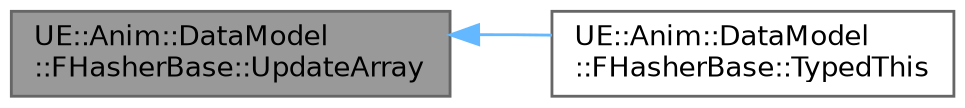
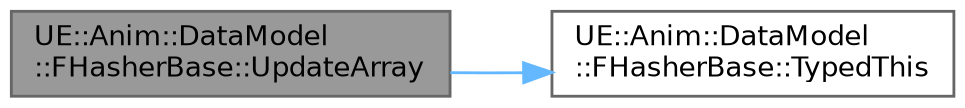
  digraph {
    rankdir=LR
    node [fontname=Helvetica fontsize=10 shape=box style=filled]
    n1 [color=gray40 fillcolor=grey60 fontcolor=black height=0.2 label="UE::Anim::DataModel\l::FHasherBase::UpdateArray" width=0.4]
    n2 [color=grey40 fillcolor=white height=0.2 label="UE::Anim::DataModel\l::FHasherBase::TypedThis" width=0.4]
-   n2 -> n1 [color=steelblue1 fontname=Helvetica fontsize=10 labelfontname=Helvetica labelfontsize=10 style=solid]
+   n1 -> n2 [color=steelblue1 fontname=Helvetica fontsize=10 labelfontname=Helvetica labelfontsize=10 style=solid]
  }
